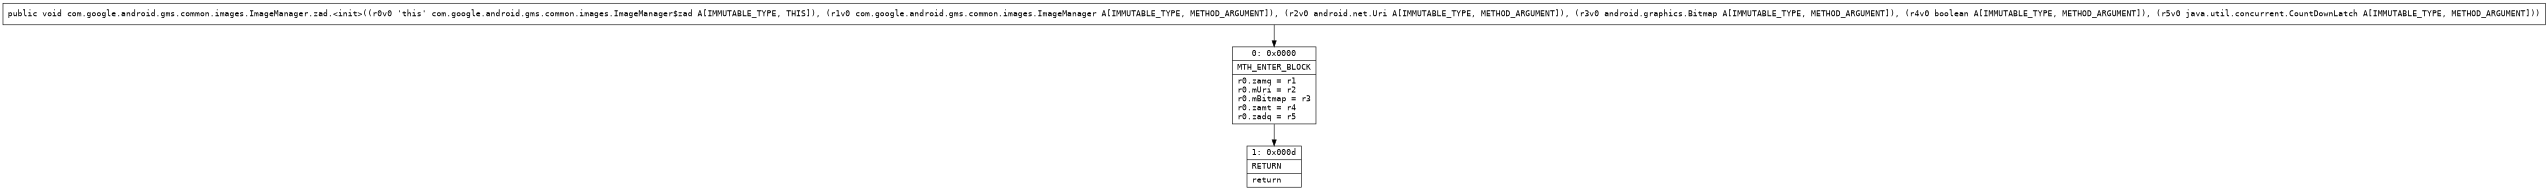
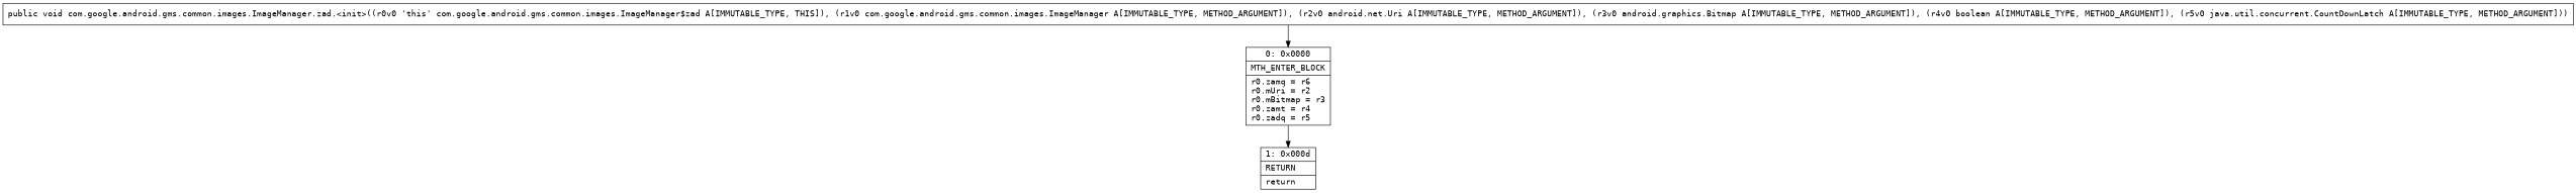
  digraph {
    fontname="DejaVu Sans Mono"
    node [shape=record fontname="DejaVu Sans Mono"]
    edge [fontname="DejaVu Sans Mono"]
-   n1 [label="{0\:\ 0x0000|MTH_ENTER_BLOCK\l|r0.zamq = r1\lr0.mUri = r2\lr0.mBitmap = r3\lr0.zamt = r4\lr0.zadq = r5\l}"]
+   n1 [label="{0\:\ 0x0000|MTH_ENTER_BLOCK\l|r0.zamq = r6\lr0.mUri = r2\lr0.mBitmap = r3\lr0.zamt = r4\lr0.zadq = r5\l}"]
    n2 [label="{1\:\ 0x000d|RETURN\l|return\l}"]
    n3 [label="{public void com.google.android.gms.common.images.ImageManager.zad.\<init\>((r0v0 'this' com.google.android.gms.common.images.ImageManager$zad A[IMMUTABLE_TYPE, THIS]), (r1v0 com.google.android.gms.common.images.ImageManager A[IMMUTABLE_TYPE, METHOD_ARGUMENT]), (r2v0 android.net.Uri A[IMMUTABLE_TYPE, METHOD_ARGUMENT]), (r3v0 android.graphics.Bitmap A[IMMUTABLE_TYPE, METHOD_ARGUMENT]), (r4v0 boolean A[IMMUTABLE_TYPE, METHOD_ARGUMENT]), (r5v0 java.util.concurrent.CountDownLatch A[IMMUTABLE_TYPE, METHOD_ARGUMENT])) }"]
    n1 -> n2
    n3 -> n1
  }
